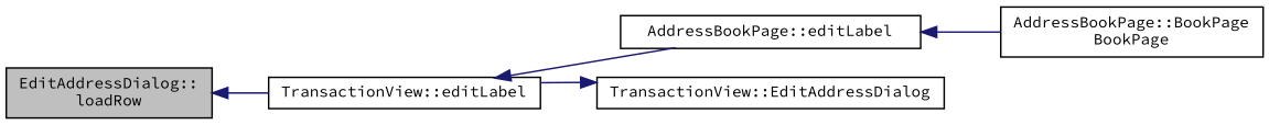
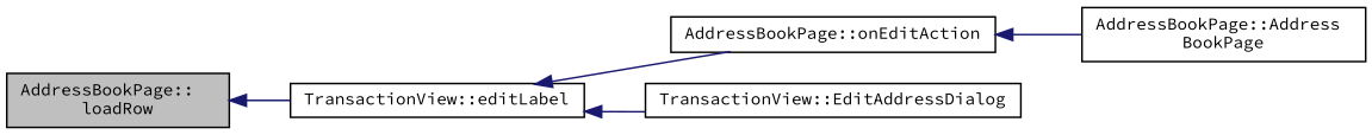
  digraph {
    fontname="Source Code Pro"
    rankdir=LR
    node [color=black fillcolor=white fontname="Source Code Pro" fontsize=10 shape=record style=filled]
    edge [color=midnightblue dir=back fontname="Source Code Pro" fontsize=10 labelfontname=Helvetica labelfontsize=10 style=solid]
-   n1 [fillcolor=grey75 fontcolor=black height=0.2 label="EditAddressDialog::\lloadRow" width=0.4]
+   n1 [fillcolor=grey75 fontcolor=black height=0.2 label="AddressBookPage::\lloadRow" width=0.4]
    n2 [height=0.2 label="TransactionView::editLabel" width=0.4]
-   n3 [height=0.2 label="AddressBookPage::editLabel" width=0.4]
-   n4 [height=0.2 label="AddressBookPage::BookPage\lBookPage" width=0.4]
+   n3 [height=0.2 label="AddressBookPage::onEditAction" width=0.4]
+   n4 [height=0.2 label="AddressBookPage::Address\lBookPage" width=0.4]
    n5 [height=0.2 label="TransactionView::EditAddressDialog" width=0.4]
    n1 -> n2
    n2 -> n3
-   n5 -> n2
+   n2 -> n5
    n3 -> n4
  }
